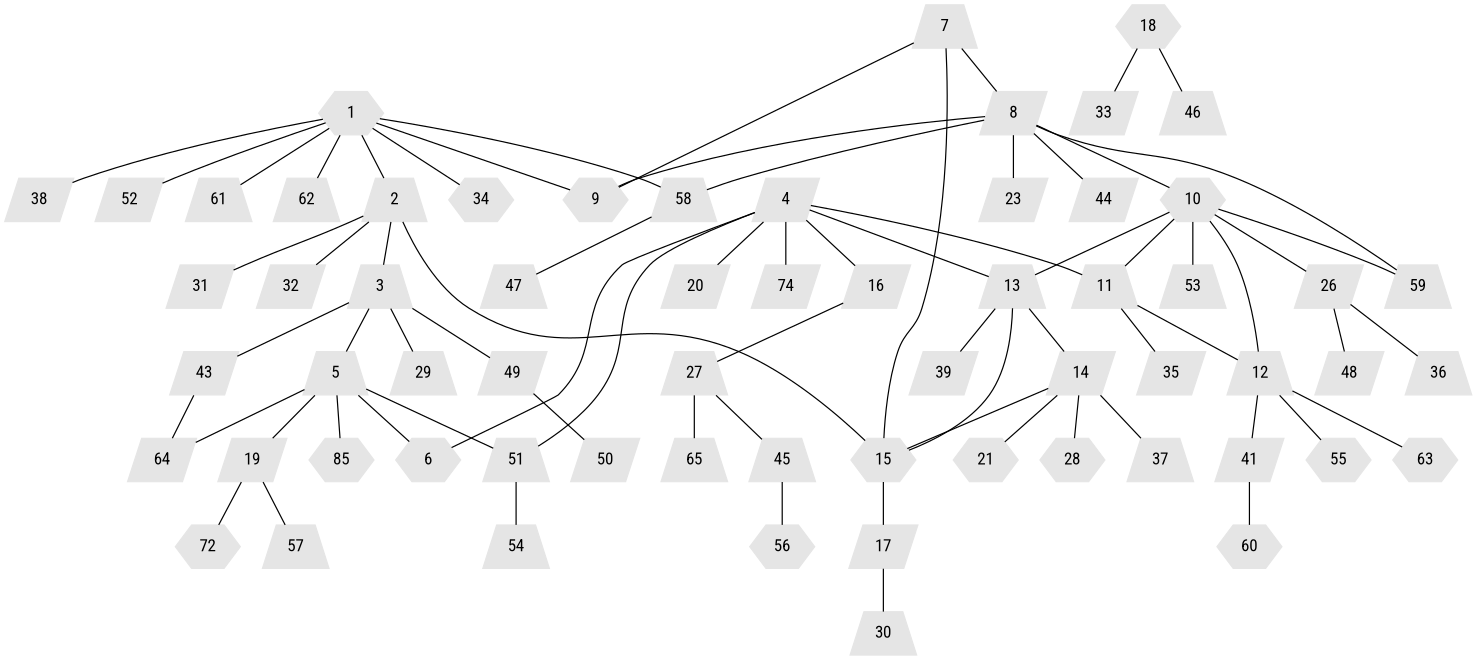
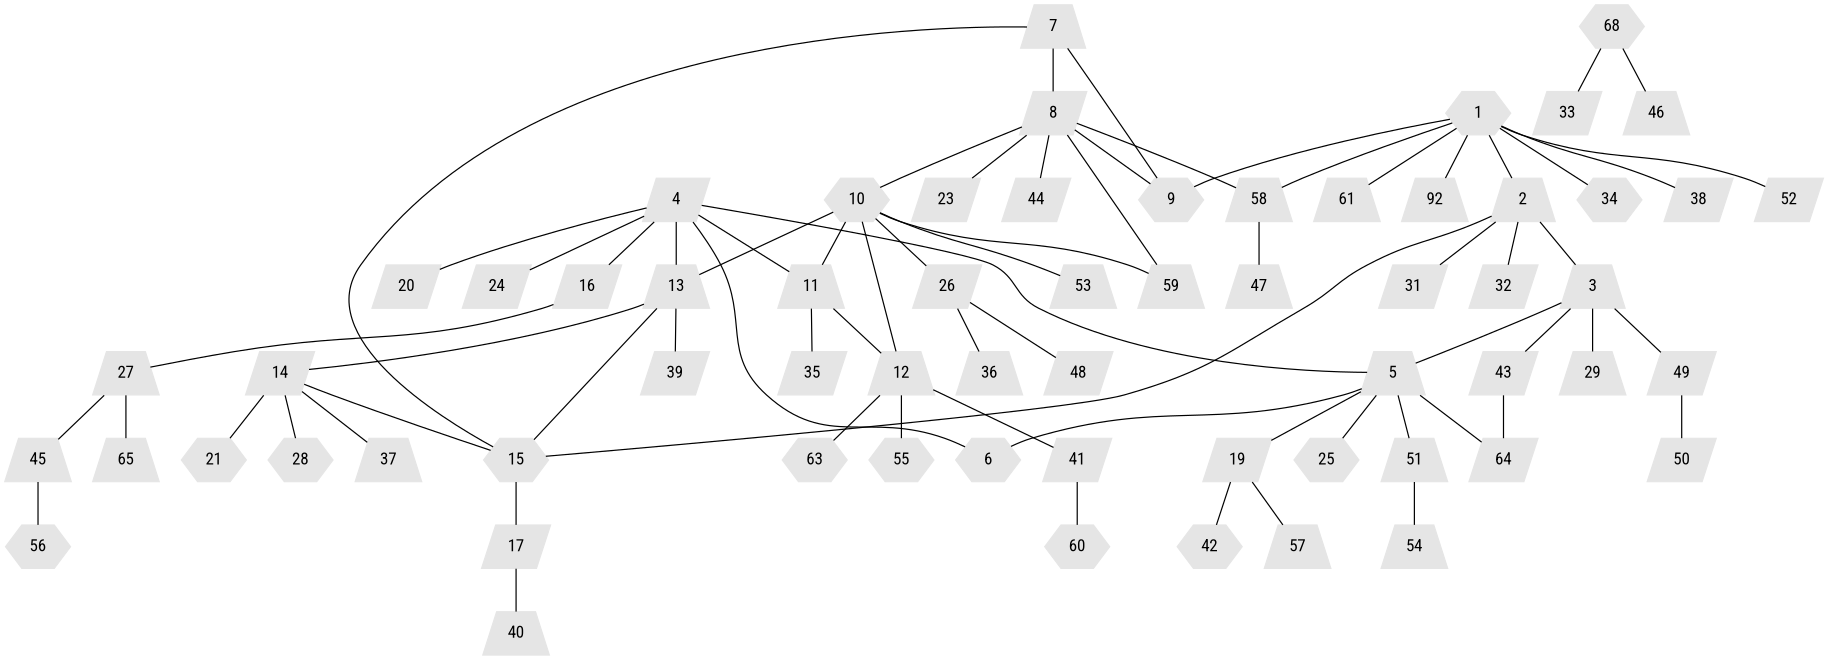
  graph {
    fontname="Roboto Condensed"
    node [color=gray90 fontname="Roboto Condensed" shape=trapezium style=filled]
    edge [fontname="Roboto Condensed"]
    1 [shape=hexagon]
    2
    9 [shape=hexagon]
    34 [shape=hexagon]
    38 [shape=parallelogram]
    52 [shape=parallelogram]
    58
    61
-   62
+   62 [label=92]
    3
    15 [shape=hexagon]
    31 [shape=parallelogram]
    32 [shape=parallelogram]
    5
    29
    43 [shape=parallelogram]
    49 [shape=parallelogram]
    47
    17 [shape=parallelogram]
    6 [shape=hexagon]
    19 [shape=parallelogram]
-   25 [shape=hexagon label=85]
+   25 [shape=hexagon]
    51
    64 [shape=parallelogram]
    12
    41 [shape=parallelogram]
    55 [shape=hexagon]
    63 [shape=hexagon]
    50 [shape=parallelogram]
    4 [shape=parallelogram]
    11
    13
    16 [shape=parallelogram]
    20 [shape=parallelogram]
-   24 [shape=parallelogram label=74]
+   24 [shape=parallelogram]
    35 [shape=parallelogram]
    14 [shape=parallelogram]
    39 [shape=parallelogram]
    27
-   42 [shape=hexagon label=72]
+   42 [shape=hexagon]
    57
    54
    7
    8 [shape=parallelogram]
    10 [shape=hexagon]
    23 [shape=parallelogram]
    44 [shape=parallelogram]
    59
    26 [shape=parallelogram]
    53
-   18 [shape=hexagon]
+   18 [shape=hexagon label=68]
    33 [shape=parallelogram]
    46
    36
    48 [shape=parallelogram]
    60 [shape=hexagon]
    21 [shape=hexagon]
    28 [shape=hexagon]
    37
-   40 [label=30]
+   40
    45
    65
    56 [shape=hexagon]
    1 -- 2
    1 -- 9
    1 -- 34
    1 -- 38
    1 -- 52
    1 -- 58
    1 -- 61
    1 -- 62
    2 -- 3
    2 -- 15
    2 -- 31
    2 -- 32
    58 -- 47
    3 -- 5
    3 -- 29
    3 -- 43
    3 -- 49
    15 -- 17
    5 -- 6
    5 -- 19
    5 -- 25
    5 -- 51
    5 -- 64
    43 -- 64
    49 -- 50
    17 -- 40
    19 -- 42
    19 -- 57
    51 -- 54
    12 -- 41
    12 -- 55
    12 -- 63
    41 -- 60
-   4 -- 51
+   4 -- 5
    4 -- 6
    4 -- 11
    4 -- 13
    4 -- 16
    4 -- 20
    4 -- 24
    11 -- 12
    11 -- 35
    13 -- 15
    13 -- 14
    13 -- 39
    16 -- 27
    14 -- 15
    14 -- 21
    14 -- 28
    14 -- 37
    27 -- 45
    27 -- 65
    7 -- 9
    7 -- 15
    7 -- 8
    8 -- 9
    8 -- 58
    8 -- 10
    8 -- 23
    8 -- 44
    8 -- 59
    10 -- 12
    10 -- 11
    10 -- 13
    10 -- 59
    10 -- 26
    10 -- 53
    26 -- 36
    26 -- 48
    18 -- 33
    18 -- 46
    45 -- 56
  }
